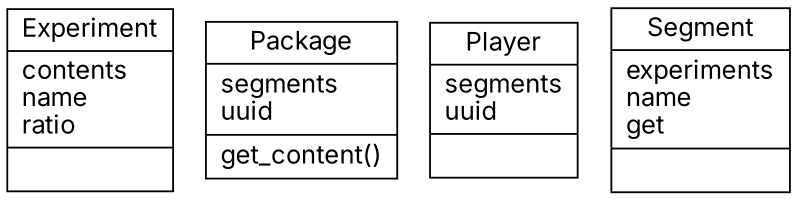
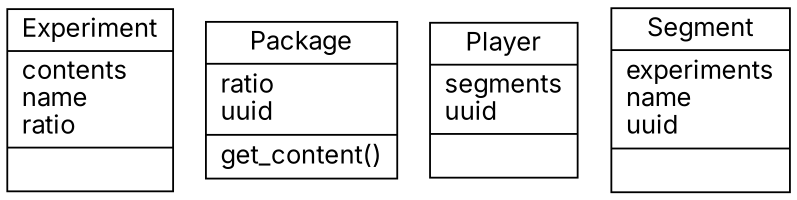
  digraph {
    rankdir=BT
    fontname=Inter
    node [shape=record fontname=Inter]
    n1 [label="{Experiment|contents\lname\lratio\l|}"]
-   n2 [label="{Package|segments\luuid\l|get_content()\l}"]
+   n2 [label="{Package|ratio\luuid\l|get_content()\l}"]
    n3 [label="{Player|segments\luuid\l|}"]
-   n4 [label="{Segment|experiments\lname\lget\l|}"]
+   n4 [label="{Segment|experiments\lname\luuid\l|}"]
  }
